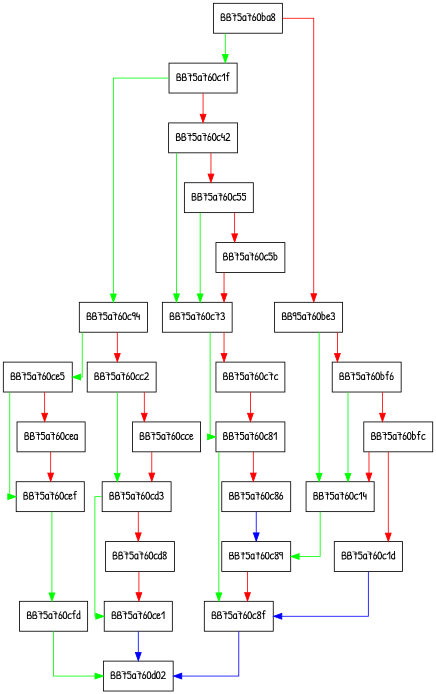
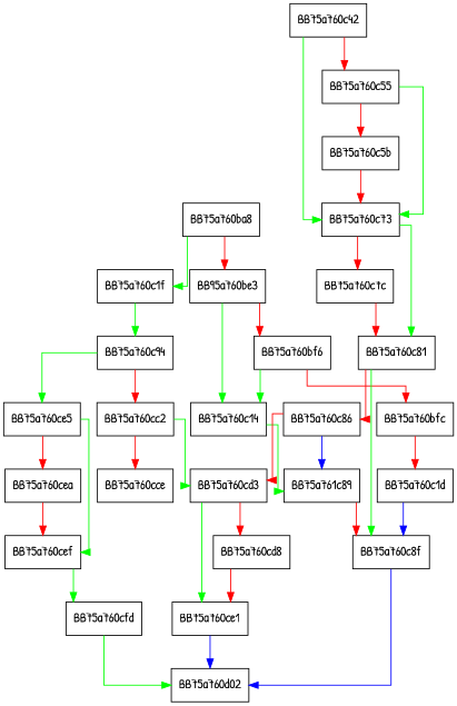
  digraph {
    fontname="Patrick Hand"
    splines=ortho
    node [fontname="Patrick Hand" shape=box]
    edge [color=red fontname="Patrick Hand"]
    BB75a760ba8
    BB75a760c1f
    n3 [label=BB95a760be3]
    BB75a760c94
    BB75a760c42
    BB75a760c14
    BB75a760bf6
    BB75a760ce5
    BB75a760cc2
    BB75a760c73
    BB75a760c55
-   BB75a760c89
+   BB75a760c89 [label=BB75a761c89]
    BB75a760bfc
    BB75a760c8f
    BB75a760c1d
    BB75a760d02
    BB75a760cef
    BB75a760cea
    BB75a760cd3
    BB75a760cce
    BB75a760c81
    BB75a760c7c
    BB75a760c5b
    BB75a760c86
    BB75a760cfd
    BB75a760ce1
    BB75a760cd8
    BB75a760ba8 -> BB75a760c1f [color=green]
    BB75a760ba8 -> n3
    BB75a760c1f -> BB75a760c94 [color=green]
-   BB75a760c1f -> BB75a760c42
    n3 -> BB75a760c14 [color=green]
    n3 -> BB75a760bf6
    BB75a760c94 -> BB75a760ce5 [color=green]
    BB75a760c94 -> BB75a760cc2
    BB75a760c42 -> BB75a760c73 [color=green]
    BB75a760c42 -> BB75a760c55
    BB75a760c14 -> BB75a760c89 [color=green]
    BB75a760bf6 -> BB75a760c14 [color=green]
    BB75a760bf6 -> BB75a760bfc
    BB75a760ce5 -> BB75a760cef [color=green]
    BB75a760ce5 -> BB75a760cea
    BB75a760cc2 -> BB75a760cd3 [color=green]
    BB75a760cc2 -> BB75a760cce
    BB75a760c73 -> BB75a760c81 [color=green]
    BB75a760c73 -> BB75a760c7c
    BB75a760c55 -> BB75a760c73 [color=green]
    BB75a760c55 -> BB75a760c5b
    BB75a760c89 -> BB75a760c8f
-   BB75a760bfc -> BB75a760c14
    BB75a760bfc -> BB75a760c1d
    BB75a760c8f -> BB75a760d02 [color=blue]
    BB75a760c1d -> BB75a760c8f [color=blue]
    BB75a760cef -> BB75a760cfd [color=green]
    BB75a760cea -> BB75a760cef
    BB75a760cd3 -> BB75a760ce1 [color=green]
    BB75a760cd3 -> BB75a760cd8
-   BB75a760cce -> BB75a760cd3
+   BB75a760c86 -> BB75a760cd3
    BB75a760c81 -> BB75a760c8f [color=green]
    BB75a760c81 -> BB75a760c86
    BB75a760c7c -> BB75a760c81
    BB75a760c5b -> BB75a760c73
    BB75a760c86 -> BB75a760c89 [color=blue]
    BB75a760cfd -> BB75a760d02 [color=green]
    BB75a760ce1 -> BB75a760d02 [color=blue]
    BB75a760cd8 -> BB75a760ce1
  }
